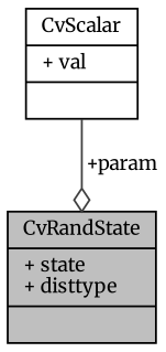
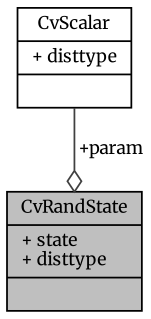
  digraph {
    fontname=Merriweather
    node [color=black fontname=Merriweather fontsize=10 shape=record style=filled]
    n1 [fillcolor=grey75 fontcolor=black height=0.2 label="{CvRandState\n|+ state\l+ disttype\l|}" width=0.4]
-   n2 [fillcolor=white height=0.2 label="{CvScalar\n|+ val\l|}" width=0.4]
+   n2 [fillcolor=white height=0.2 label="{CvScalar\n|+ disttype\l|}" width=0.4]
    n2 -> n1 [arrowhead=odiamond color=grey25 fontname=Merriweather fontsize=10 label=" +param" labelfontname=Helvetica labelfontsize=10 style=solid]
  }
